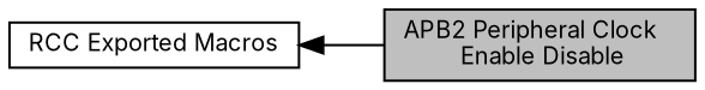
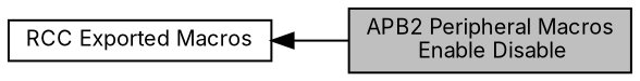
  digraph {
    rankdir=LR
    fontname=Inter
    node [color=black fontname=Inter fontsize=10 shape=box style=filled]
-   n1 [fillcolor=grey75 fontcolor=black height=0.2 label="APB2 Peripheral Clock\l Enable Disable" width=0.4]
+   n1 [fillcolor=grey75 fontcolor=black height=0.2 label="APB2 Peripheral Macros\l Enable Disable" width=0.4]
    n2 [fillcolor=white height=0.2 label="RCC Exported Macros" width=0.4]
    n2 -> n1 [dir=back fontname=Inter fontsize=10 labelfontname=Helvetica labelfontsize=10 shape=plaintext style=solid]
  }
